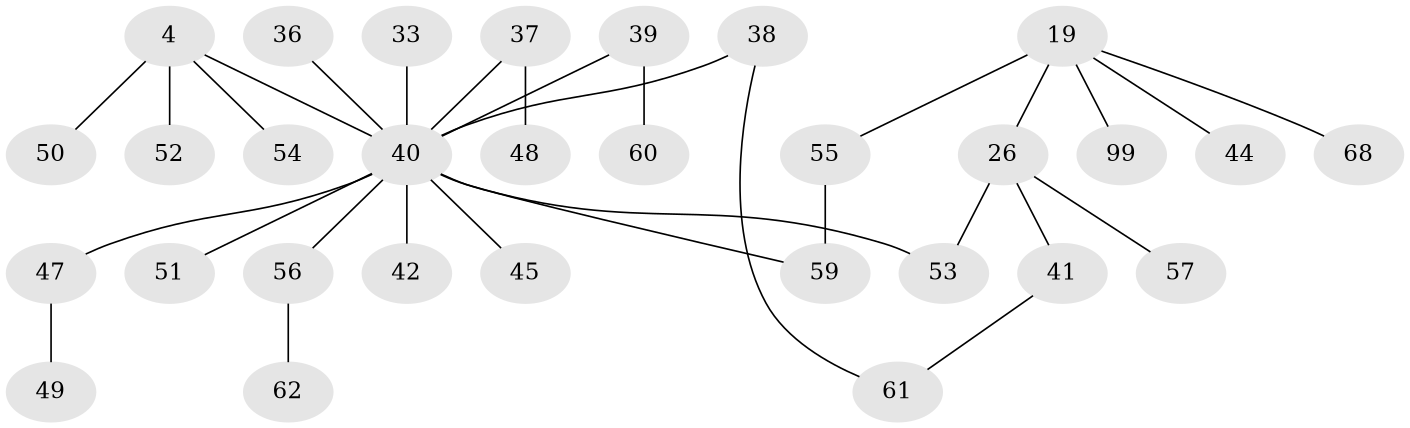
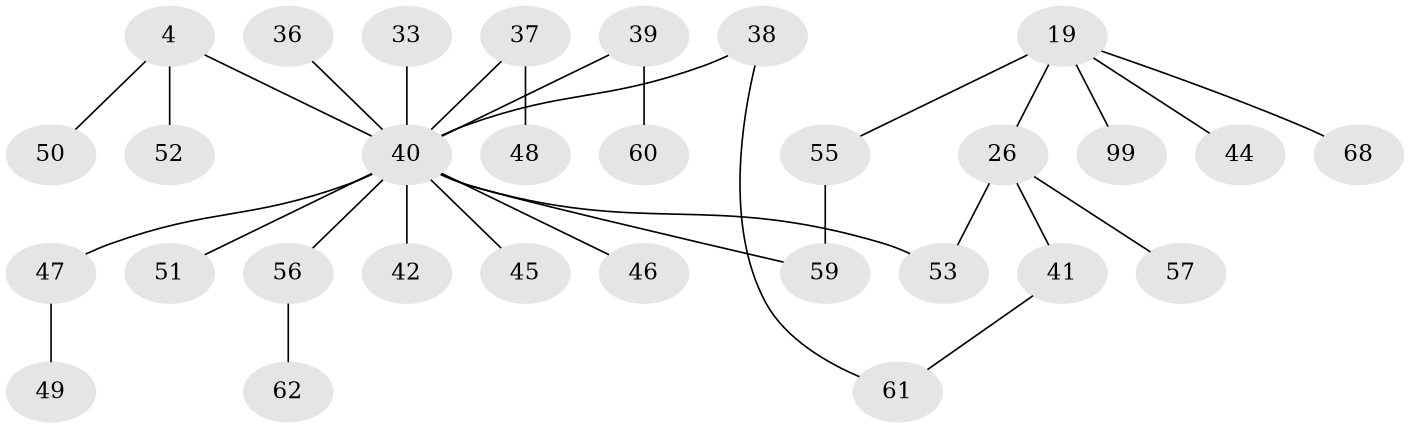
  graph {
    node [color=gray90 style=filled]
    4 [super="+2"]
    40 [super="+14+28+32+34+16"]
    50 [super="+8"]
    52 [super="+25"]
-   54 [super="+11"]
    53 [super="+35"]
    42
    45 [super="+15"]
+   46
    47
    51 [super="+10+31"]
    56
    59 [super="+43"]
    26 [super="+24"]
    41
    57
    19
    n18 [label=99]
    44
    n20 [label=68]
    55
    61
    33
    36
    37
    48
    38
    39
    60
    49
    62
    4 -- 40 [weight=3]
    4 -- 50
    4 -- 52
-   4 -- 54
    40 -- 53
    40 -- 42
    40 -- 45
+   40 -- 46
    40 -- 47
    40 -- 51
    40 -- 56
    40 -- 59
    47 -- 49
    56 -- 62
    26 -- 53
    26 -- 41
    26 -- 57
    41 -- 61
    19 -- 26 [weight=2]
    19 -- n18
    19 -- 44
    19 -- n20
    19 -- 55
    55 -- 59
    33 -- 40
    36 -- 40
    37 -- 40
    37 -- 48
    38 -- 40
    38 -- 61
    39 -- 40
    39 -- 60
  }
